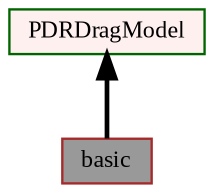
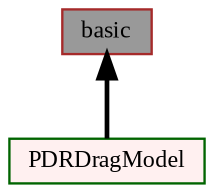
  digraph {
    fontname="Liberation Serif"
    node [fontname="Liberation Serif" fontsize=10 shape=box style=filled]
    n1 [color=brown fillcolor=grey60 fontcolor=black height=0.2 label=basic width=0.4]
    n2 [color=darkgreen fillcolor="#FFF0F0" height=0.2 label=PDRDragModel width=0.4]
-   n2 -> n1 [color=black dir=back fontname="Liberation Serif" fontsize=10 labelfontname=Helvetica labelfontsize=10 style=bold]
+   n1 -> n2 [color=black dir=back fontname="Liberation Serif" fontsize=10 labelfontname=Helvetica labelfontsize=10 style=bold]
  }
